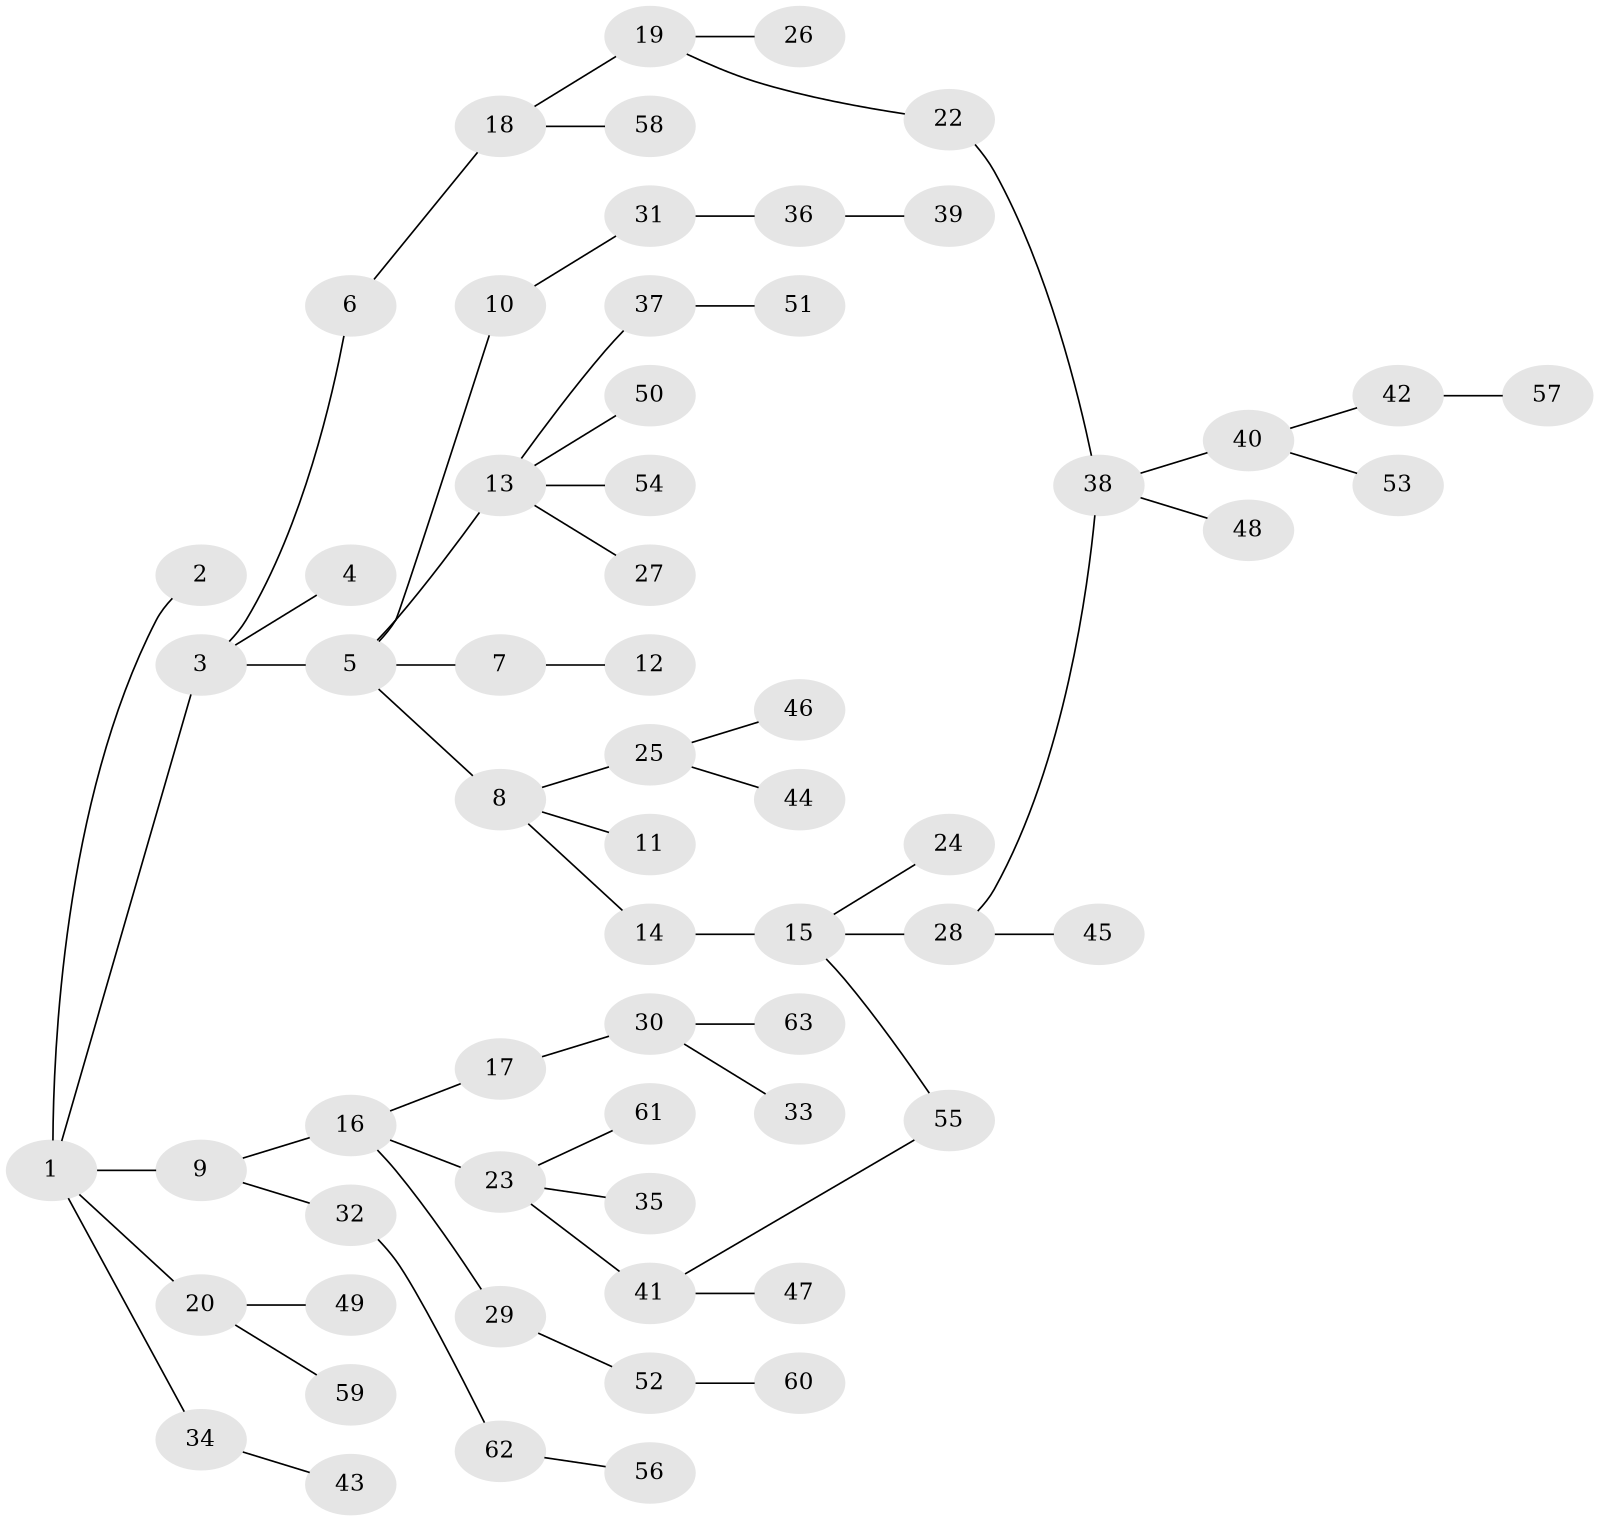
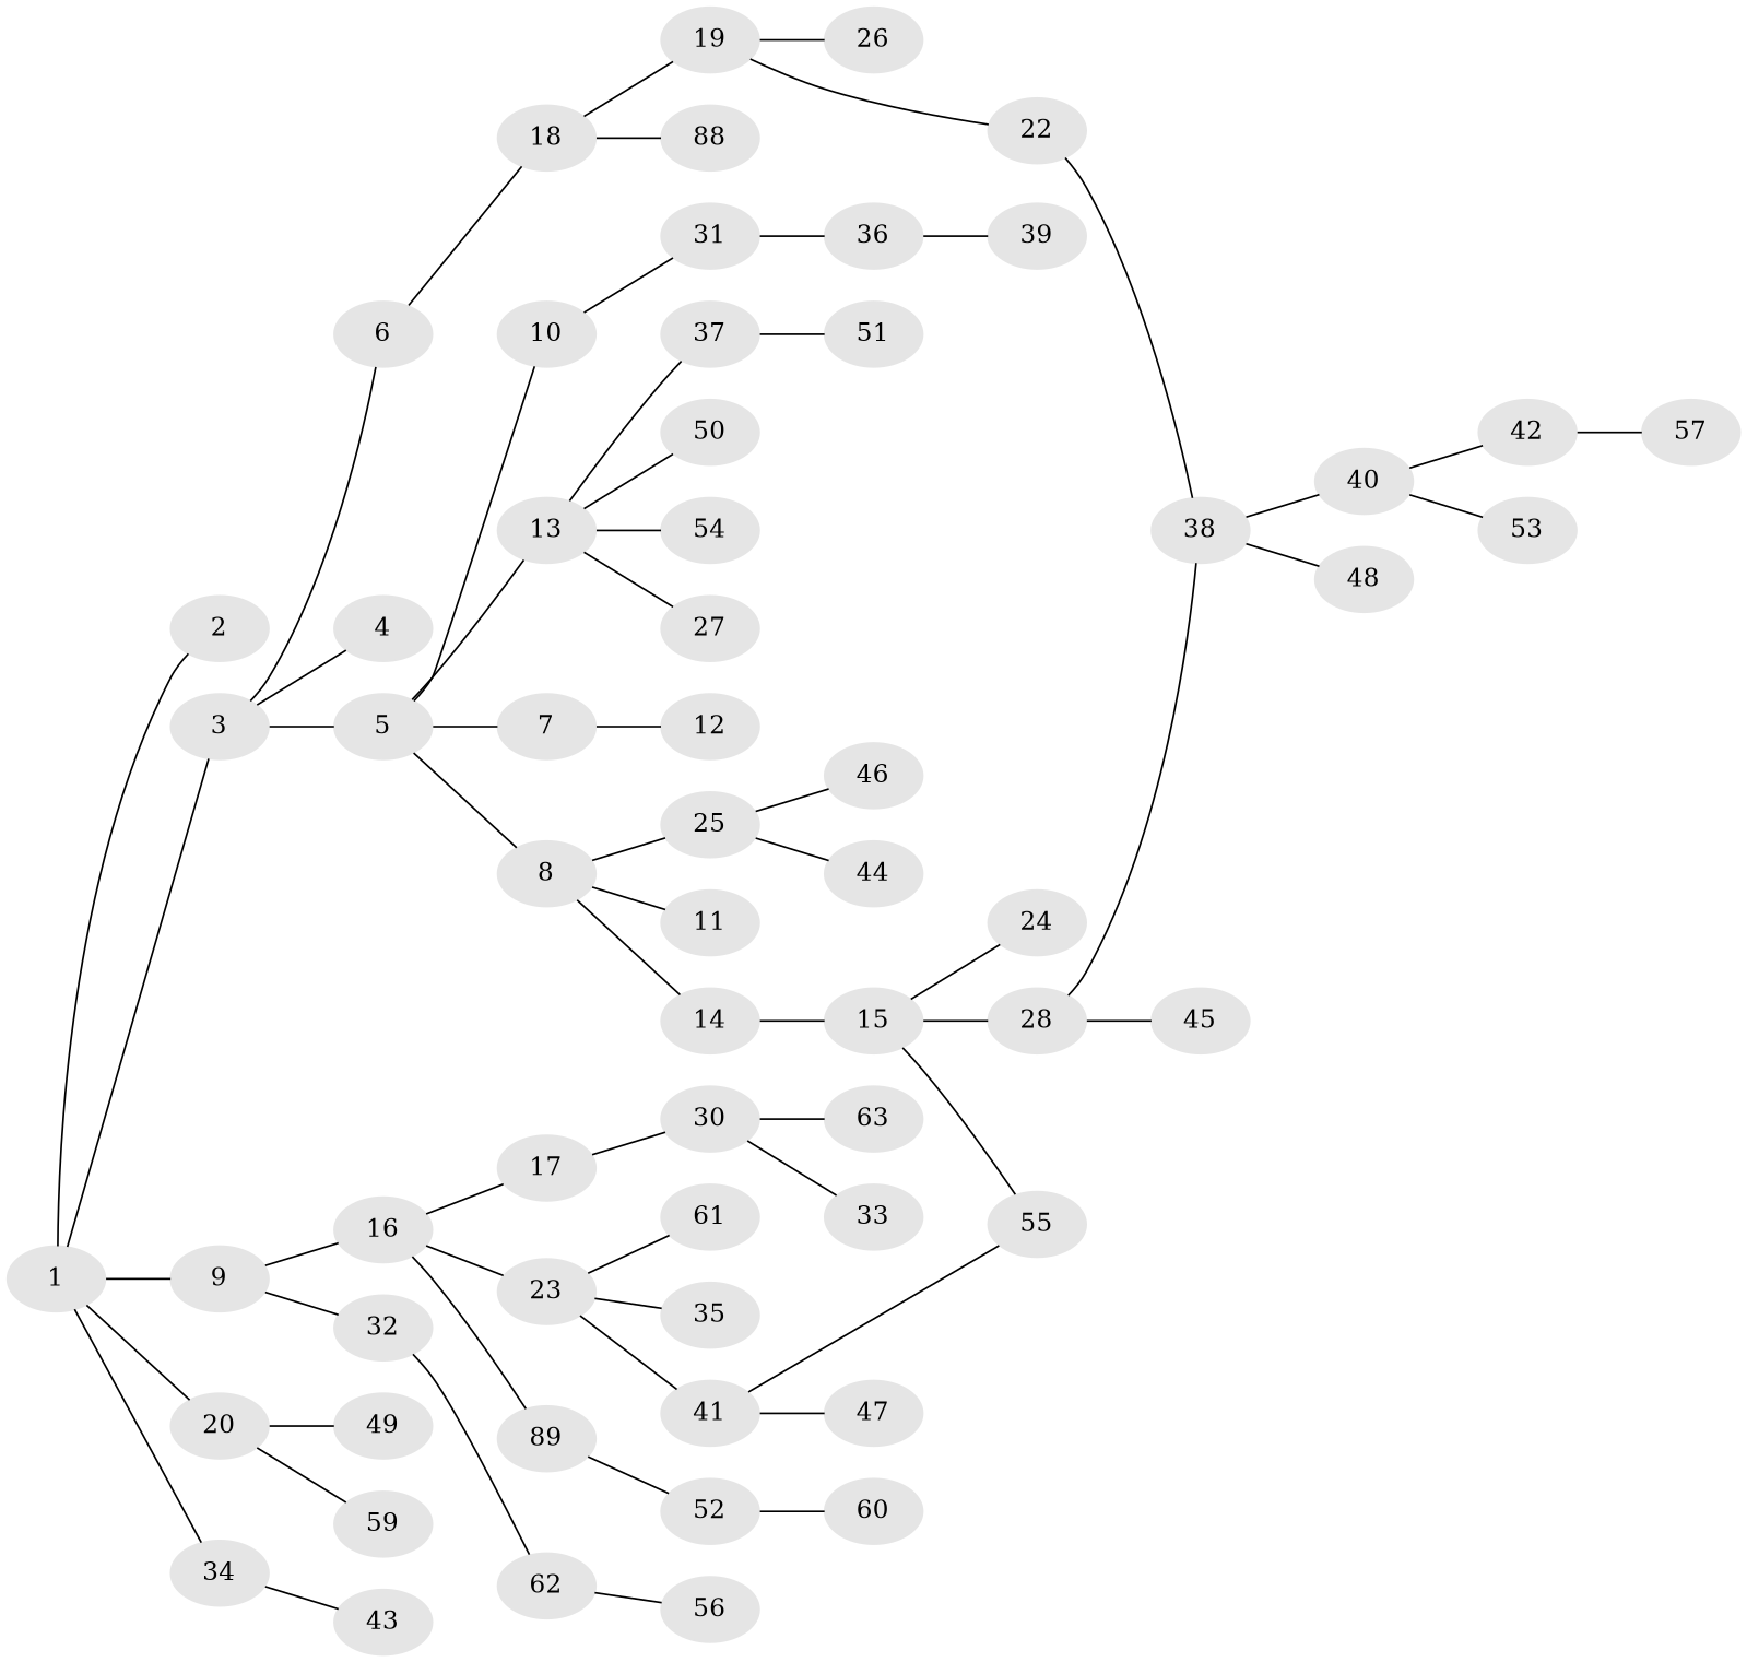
  graph {
    rankdir=LR
    node [color=gray90 style=filled]
    1
    2
    3
    9
    20
    34
    4
    5
    6
    16
    32
    49
    59
    43
    13
    7
    8
    10
    18
    27
    37
    50
    54
    12
    11
    14
    25
    31
    19
-   58
+   58 [label=88]
    15
    44
    46
    17
    23
-   29
+   29 [label=89]
    62
    36
    51
    24
    28
    55
    38
    45
    30
    35
    41
    61
    52
    33
    63
    22
    26
    40
    48
    47
    60
    39
    56
    42
    53
    57
    1 -- 2
    1 -- 3
    1 -- 9
    1 -- 20
    1 -- 34
    3 -- 4
    3 -- 5
    3 -- 6
    9 -- 16
    9 -- 32
    20 -- 49
    20 -- 59
    34 -- 43
    5 -- 13
    5 -- 7
    5 -- 8
    5 -- 10
    6 -- 18
    16 -- 17
    16 -- 23
    16 -- 29
    32 -- 62
    13 -- 27
    13 -- 37
    13 -- 50
    13 -- 54
    7 -- 12
    8 -- 11
    8 -- 14
    8 -- 25
    10 -- 31
    18 -- 19
    18 -- 58
    37 -- 51
    14 -- 15
    25 -- 44
    25 -- 46
    31 -- 36
    19 -- 22
    19 -- 26
    15 -- 24
    15 -- 28
    15 -- 55
    17 -- 30
    23 -- 35
    23 -- 41
    23 -- 61
    29 -- 52
    62 -- 56
    36 -- 39
    28 -- 38
    28 -- 45
    38 -- 40
    38 -- 48
    30 -- 33
    30 -- 63
    41 -- 55
    41 -- 47
    52 -- 60
    22 -- 38
    40 -- 42
    40 -- 53
    42 -- 57
  }
